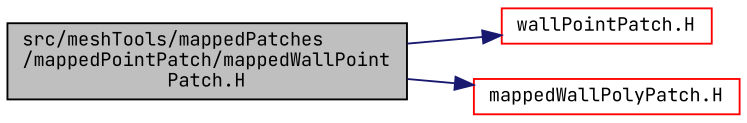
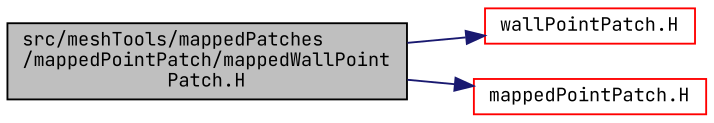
  digraph {
    rankdir=LR
    fontname="JetBrains Mono"
    node [color=red fontname="JetBrains Mono" fontsize=10 shape=record]
    edge [color=midnightblue fontname="JetBrains Mono" fontsize=10 labelfontname=Helvetica labelfontsize=10 style=solid]
    n1 [color=black fillcolor=grey75 fontcolor=black height=0.2 label="src/meshTools/mappedPatches\l/mappedPointPatch/mappedWallPoint\lPatch.H" style=filled width=0.4]
    n2 [height=0.2 label="wallPointPatch.H" width=0.4]
-   n3 [height=0.2 label="mappedWallPolyPatch.H" width=0.4]
+   n3 [height=0.2 label="mappedPointPatch.H" width=0.4]
    n1 -> n2
    n1 -> n3
  }
